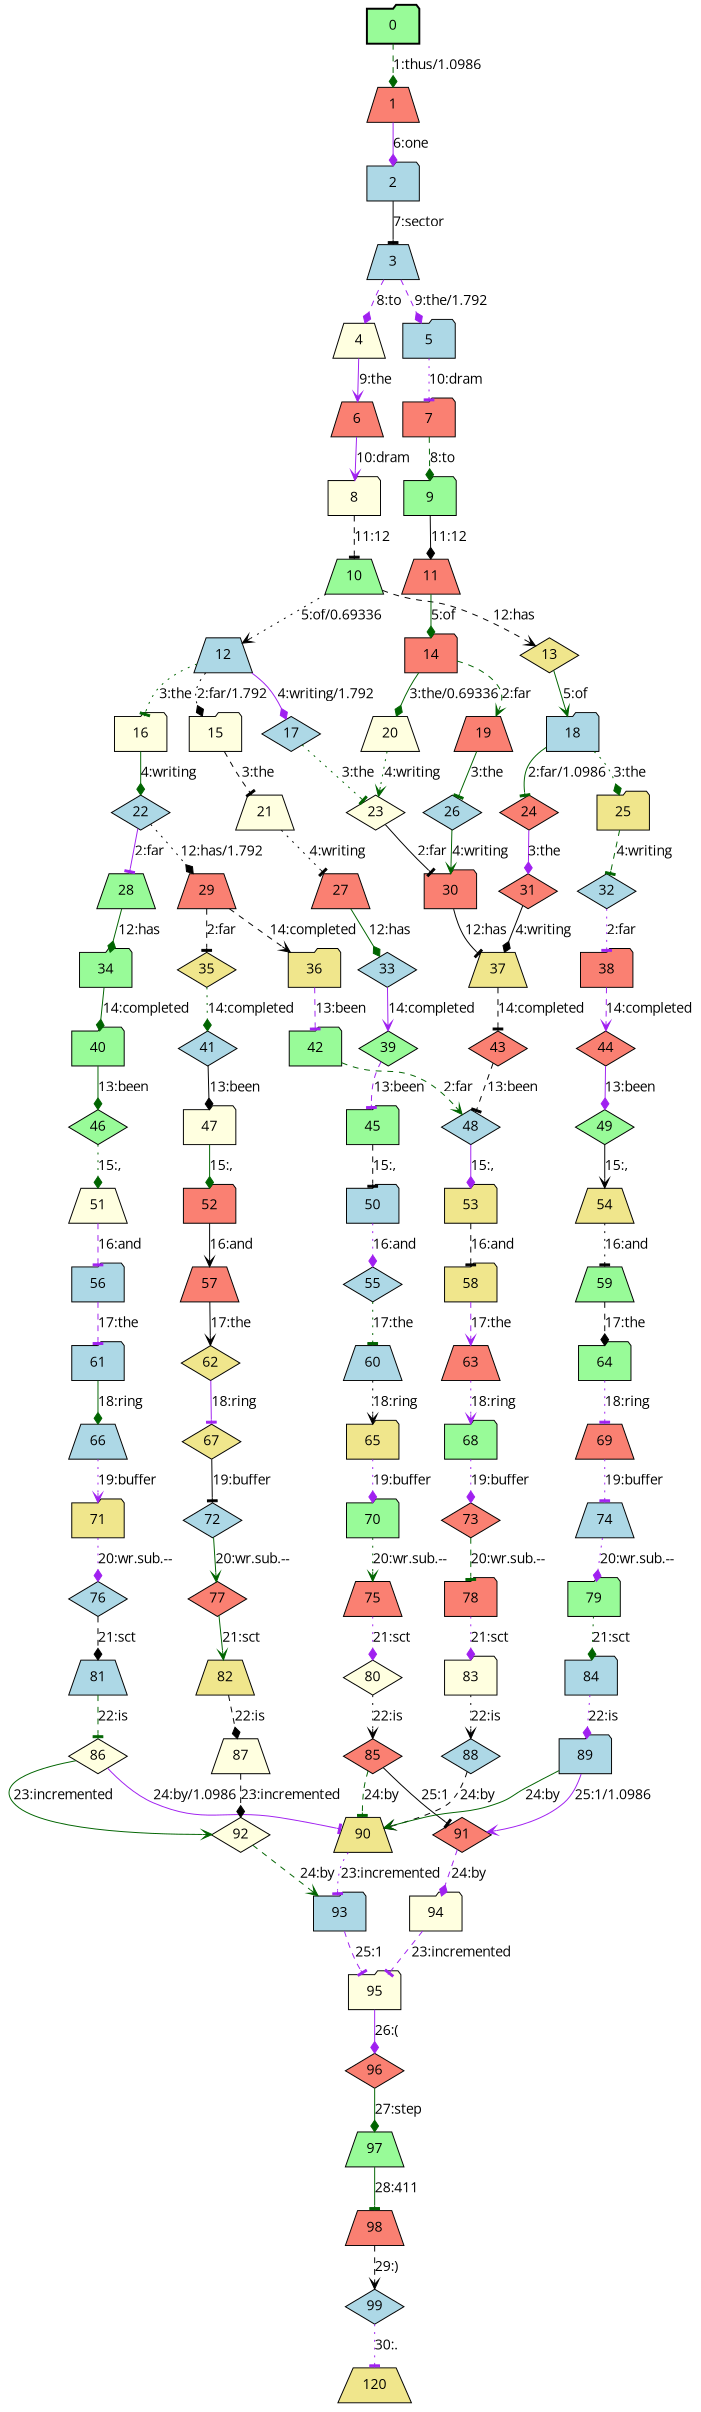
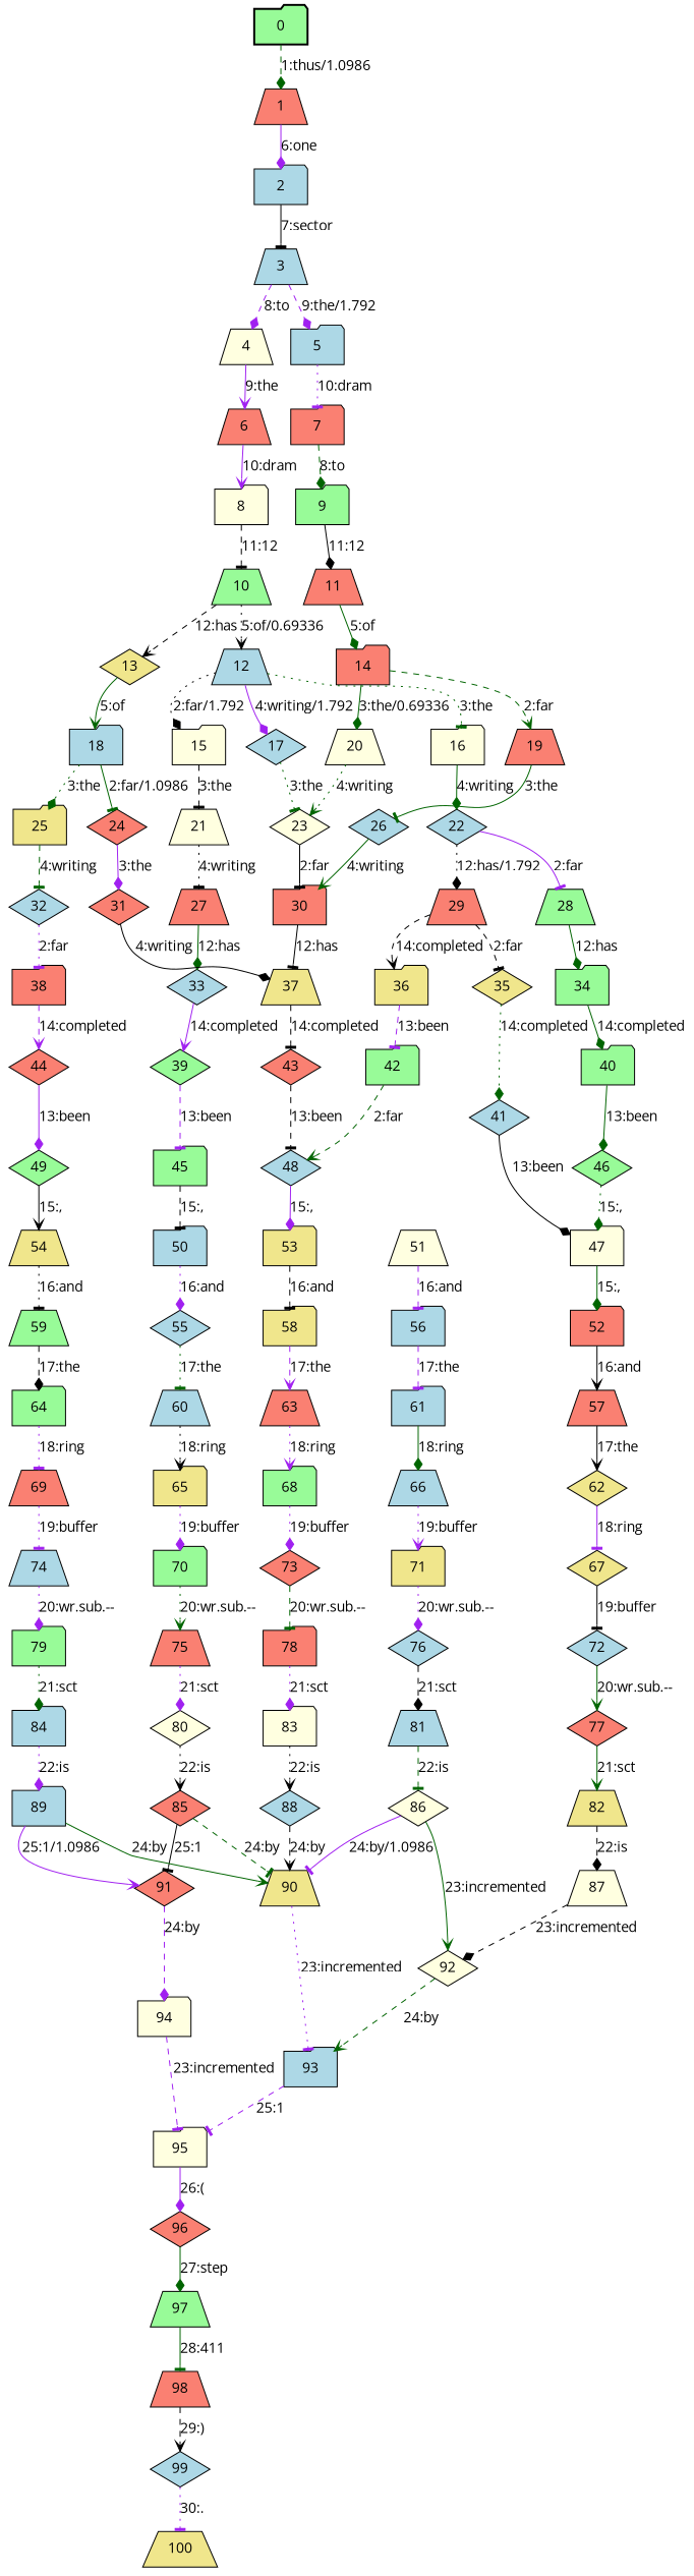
  digraph {
    fontname="Open Sans"
    nodesep=0.25
    rankdir=TB
    ranksep=0.4
    node [fillcolor=lightblue fontname="Open Sans" fontsize=14 shape=folder style="solid,filled"]
    edge [arrowhead=diamond color=purple fontname="Open Sans" fontsize=14 style=solid]
    n1 [fillcolor=palegreen label=0 style="bold,filled"]
    n2 [fillcolor=salmon label=1 shape=trapezium]
    n3 [label=2]
    n4 [label=3 shape=trapezium]
    n5 [fillcolor=lightyellow label=4 shape=trapezium]
    n6 [label=5]
    n7 [fillcolor=salmon label=6 shape=trapezium]
    n8 [fillcolor=salmon label=7]
    n9 [fillcolor=lightyellow label=8]
    n10 [fillcolor=palegreen label=9]
    n11 [fillcolor=palegreen label=10 shape=trapezium]
    n12 [fillcolor=salmon label=11 shape=trapezium]
    n13 [label=12 shape=trapezium]
    n14 [fillcolor=khaki label=13 shape=diamond]
    n15 [fillcolor=salmon label=14]
    n16 [fillcolor=lightyellow label=15]
    n17 [label=17 shape=diamond]
    n18 [fillcolor=lightyellow label=16]
    n19 [label=18]
    n20 [fillcolor=salmon label=19 shape=trapezium]
    n21 [fillcolor=lightyellow label=20 shape=trapezium]
    n22 [fillcolor=lightyellow label=21 shape=trapezium]
    n23 [fillcolor=lightyellow label=23 shape=diamond]
    n24 [label=22 shape=diamond]
    n25 [fillcolor=salmon label=24 shape=diamond]
    n26 [fillcolor=khaki label=25]
    n27 [label=26 shape=diamond]
    n28 [fillcolor=salmon label=27 shape=trapezium]
    n29 [fillcolor=salmon label=30]
    n30 [fillcolor=palegreen label=28 shape=trapezium]
    n31 [fillcolor=salmon label=29 shape=trapezium]
    n32 [fillcolor=salmon label=31 shape=diamond]
    n33 [label=32 shape=diamond]
    n34 [label=33 shape=diamond]
    n35 [fillcolor=palegreen label=34]
    n36 [fillcolor=khaki label=35 shape=diamond]
    n37 [fillcolor=khaki label=36]
    n38 [fillcolor=khaki label=37 shape=trapezium]
    n39 [fillcolor=salmon label=38]
    n40 [fillcolor=palegreen label=39 shape=diamond]
    n41 [fillcolor=palegreen label=40]
    n42 [label=41 shape=diamond]
    n43 [fillcolor=palegreen label=42]
    n44 [fillcolor=salmon label=43 shape=diamond]
    n45 [fillcolor=salmon label=44 shape=diamond]
    n46 [fillcolor=palegreen label=45]
    n47 [fillcolor=palegreen label=46 shape=diamond]
    n48 [fillcolor=lightyellow label=47]
    n49 [label=48 shape=diamond]
    n50 [fillcolor=palegreen label=49 shape=diamond]
    n51 [label=50]
    n52 [fillcolor=lightyellow label=51 shape=trapezium]
    n53 [fillcolor=salmon label=52]
    n54 [fillcolor=khaki label=53]
    n55 [fillcolor=khaki label=54 shape=trapezium]
    n56 [label=55 shape=diamond]
    n57 [label=56]
    n58 [fillcolor=salmon label=57 shape=trapezium]
    n59 [fillcolor=khaki label=58]
    n60 [fillcolor=palegreen label=59 shape=trapezium]
    n61 [label=60 shape=trapezium]
    n62 [label=61]
    n63 [fillcolor=khaki label=62 shape=diamond]
    n64 [fillcolor=salmon label=63 shape=trapezium]
    n65 [fillcolor=palegreen label=64]
    n66 [fillcolor=khaki label=65]
    n67 [label=66 shape=trapezium]
    n68 [fillcolor=khaki label=67 shape=diamond]
    n69 [fillcolor=palegreen label=68]
    n70 [fillcolor=salmon label=69 shape=trapezium]
    n71 [fillcolor=palegreen label=70]
    n72 [fillcolor=khaki label=71]
    n73 [label=72 shape=diamond]
    n74 [fillcolor=salmon label=73 shape=diamond]
    n75 [label=74 shape=trapezium]
    n76 [fillcolor=salmon label=75 shape=trapezium]
    n77 [label=76 shape=diamond]
    n78 [fillcolor=salmon label=77 shape=diamond]
    n79 [fillcolor=salmon label=78]
    n80 [fillcolor=palegreen label=79]
    n81 [fillcolor=lightyellow label=80 shape=diamond]
    n82 [label=81 shape=trapezium]
    n83 [fillcolor=khaki label=82 shape=trapezium]
    n84 [fillcolor=lightyellow label=83]
    n85 [label=84]
    n86 [fillcolor=salmon label=85 shape=diamond]
    n87 [fillcolor=lightyellow label=86 shape=diamond]
    n88 [fillcolor=lightyellow label=87 shape=trapezium]
    n89 [label=88 shape=diamond]
    n90 [label=89]
    n91 [fillcolor=khaki label=90 shape=trapezium]
    n92 [fillcolor=salmon label=91 shape=diamond]
    n93 [fillcolor=lightyellow label=92 shape=diamond]
    n94 [label=93]
    n95 [fillcolor=lightyellow label=94]
    n96 [fillcolor=lightyellow label=95]
    n97 [fillcolor=salmon label=96 shape=diamond]
    n98 [fillcolor=palegreen label=97 shape=trapezium]
    n99 [fillcolor=salmon label=98 shape=trapezium]
    n100 [label=99 shape=diamond]
-   n101 [fillcolor=khaki label=120 shape=trapezium]
+   n101 [fillcolor=khaki label=100 shape=trapezium]
    n1 -> n2 [color=darkgreen label="1:thus/1.0986" style=dashed]
    n2 -> n3 [label="6:one"]
    n3 -> n4 [arrowhead=tee color=black label="7:sector"]
    n4 -> n5 [label="8:to" style=dashed]
    n4 -> n6 [label="9:the/1.792" style=dashed]
    n5 -> n7 [arrowhead=vee label="9:the"]
    n6 -> n8 [arrowhead=tee label="10:dram" style=dotted]
    n7 -> n9 [arrowhead=vee label="10:dram"]
    n8 -> n10 [color=darkgreen label="8:to" style=dashed]
    n9 -> n11 [arrowhead=tee color=black label="11:12" style=dashed]
    n10 -> n12 [color=black label="11:12"]
    n11 -> n13 [arrowhead=vee color=black label="5:of/0.69336" style=dotted]
    n11 -> n14 [arrowhead=vee color=black label="12:has" style=dashed]
    n12 -> n15 [color=darkgreen label="5:of"]
    n13 -> n16 [color=black label="2:far/1.792" style=dotted]
    n13 -> n17 [label="4:writing/1.792"]
    n13 -> n18 [arrowhead=tee color=darkgreen label="3:the" style=dotted]
    n14 -> n19 [arrowhead=vee color=darkgreen label="5:of"]
    n15 -> n20 [arrowhead=vee color=darkgreen label="2:far" style=dashed]
    n15 -> n21 [color=darkgreen label="3:the/0.69336"]
    n16 -> n22 [arrowhead=tee color=black label="3:the" style=dashed]
    n17 -> n23 [arrowhead=tee color=darkgreen label="3:the" style=dotted]
    n18 -> n24 [color=darkgreen label="4:writing"]
    n19 -> n25 [arrowhead=tee color=darkgreen label="2:far/1.0986"]
    n19 -> n26 [color=darkgreen label="3:the" style=dotted]
    n20 -> n27 [arrowhead=tee color=darkgreen label="3:the"]
    n21 -> n23 [arrowhead=vee color=darkgreen label="4:writing" style=dotted]
    n22 -> n28 [arrowhead=tee color=black label="4:writing" style=dotted]
    n23 -> n29 [arrowhead=tee color=black label="2:far"]
    n24 -> n30 [arrowhead=tee label="2:far"]
    n24 -> n31 [color=black label="12:has/1.792" style=dotted]
    n25 -> n32 [label="3:the"]
    n26 -> n33 [arrowhead=tee color=darkgreen label="4:writing" style=dashed]
    n27 -> n29 [arrowhead=vee color=darkgreen label="4:writing"]
    n28 -> n34 [color=darkgreen label="12:has"]
    n29 -> n38 [arrowhead=tee color=black label="12:has"]
    n30 -> n35 [color=darkgreen label="12:has"]
    n31 -> n36 [arrowhead=tee color=black label="2:far" style=dashed]
    n31 -> n37 [arrowhead=vee color=black label="14:completed" style=dashed]
    n32 -> n38 [color=black label="4:writing"]
    n33 -> n39 [arrowhead=tee label="2:far" style=dotted]
    n34 -> n40 [arrowhead=vee label="14:completed"]
    n35 -> n41 [color=darkgreen label="14:completed"]
    n36 -> n42 [color=darkgreen label="14:completed" style=dotted]
    n37 -> n43 [arrowhead=tee label="13:been" style=dashed]
    n38 -> n44 [arrowhead=tee color=black label="14:completed" style=dashed]
    n39 -> n45 [arrowhead=vee label="14:completed" style=dashed]
    n40 -> n46 [arrowhead=tee label="13:been" style=dashed]
    n41 -> n47 [color=darkgreen label="13:been"]
    n42 -> n48 [color=black label="13:been"]
    n43 -> n49 [arrowhead=vee color=darkgreen label="2:far" style=dashed]
    n44 -> n49 [arrowhead=tee color=black label="13:been" style=dashed]
    n45 -> n50 [label="13:been"]
    n46 -> n51 [arrowhead=tee color=black label="15:," style=dashed]
-   n47 -> n52 [color=darkgreen label="15:," style=dotted]
+   n47 -> n48 [color=darkgreen label="15:," style=dotted]
    n48 -> n53 [color=darkgreen label="15:,"]
    n49 -> n54 [label="15:,"]
    n50 -> n55 [arrowhead=vee color=black label="15:,"]
    n51 -> n56 [label="16:and" style=dotted]
    n52 -> n57 [arrowhead=tee label="16:and" style=dashed]
    n53 -> n58 [arrowhead=vee color=black label="16:and"]
    n54 -> n59 [arrowhead=tee color=black label="16:and" style=dashed]
    n55 -> n60 [arrowhead=tee color=black label="16:and" style=dotted]
    n56 -> n61 [arrowhead=tee color=darkgreen label="17:the" style=dotted]
    n57 -> n62 [arrowhead=tee label="17:the" style=dashed]
    n58 -> n63 [arrowhead=vee color=black label="17:the"]
    n59 -> n64 [arrowhead=vee label="17:the" style=dashed]
    n60 -> n65 [color=black label="17:the" style=dashed]
    n61 -> n66 [arrowhead=vee color=black label="18:ring" style=dotted]
    n62 -> n67 [color=darkgreen label="18:ring"]
    n63 -> n68 [arrowhead=tee label="18:ring"]
    n64 -> n69 [arrowhead=vee label="18:ring" style=dotted]
    n65 -> n70 [arrowhead=tee label="18:ring" style=dotted]
    n66 -> n71 [label="19:buffer" style=dotted]
    n67 -> n72 [arrowhead=vee label="19:buffer" style=dotted]
    n68 -> n73 [arrowhead=tee color=black label="19:buffer"]
    n69 -> n74 [label="19:buffer" style=dotted]
    n70 -> n75 [arrowhead=tee label="19:buffer" style=dotted]
    n71 -> n76 [arrowhead=vee color=darkgreen label="20:wr.sub.--" style=dotted]
    n72 -> n77 [label="20:wr.sub.--" style=dotted]
    n73 -> n78 [arrowhead=vee color=darkgreen label="20:wr.sub.--"]
    n74 -> n79 [arrowhead=tee color=darkgreen label="20:wr.sub.--" style=dashed]
    n75 -> n80 [label="20:wr.sub.--" style=dotted]
    n76 -> n81 [label="21:sct" style=dotted]
    n77 -> n82 [color=black label="21:sct" style=dashed]
    n78 -> n83 [arrowhead=vee color=darkgreen label="21:sct"]
    n79 -> n84 [label="21:sct" style=dotted]
    n80 -> n85 [color=darkgreen label="21:sct" style=dotted]
    n81 -> n86 [arrowhead=vee color=black label="22:is" style=dotted]
    n82 -> n87 [arrowhead=tee color=darkgreen label="22:is" style=dashed]
    n83 -> n88 [color=black label="22:is" style=dashed]
    n84 -> n89 [arrowhead=vee color=black label="22:is" style=dotted]
    n85 -> n90 [label="22:is" style=dotted]
    n86 -> n91 [arrowhead=tee color=darkgreen label="24:by" style=dashed]
    n86 -> n92 [arrowhead=tee color=black label="25:1"]
    n87 -> n91 [arrowhead=tee label="24:by/1.0986"]
    n87 -> n93 [arrowhead=vee color=darkgreen label="23:incremented"]
    n88 -> n93 [color=black label="23:incremented" style=dashed]
    n89 -> n91 [arrowhead=vee color=black label="24:by" style=dashed]
    n90 -> n91 [arrowhead=vee color=darkgreen label="24:by"]
    n90 -> n92 [arrowhead=vee label="25:1/1.0986"]
    n91 -> n94 [arrowhead=tee label="23:incremented" style=dotted]
    n92 -> n95 [label="24:by" style=dashed]
    n93 -> n94 [arrowhead=vee color=darkgreen label="24:by" style=dashed]
    n94 -> n96 [arrowhead=tee label="25:1" style=dashed]
    n95 -> n96 [arrowhead=tee label="23:incremented" style=dashed]
    n96 -> n97 [label="26:("]
    n97 -> n98 [color=darkgreen label="27:step"]
    n98 -> n99 [arrowhead=tee color=darkgreen label="28:411"]
    n99 -> n100 [arrowhead=vee color=black label="29:)" style=dashed]
    n100 -> n101 [arrowhead=tee label="30:." style=dotted]
  }
